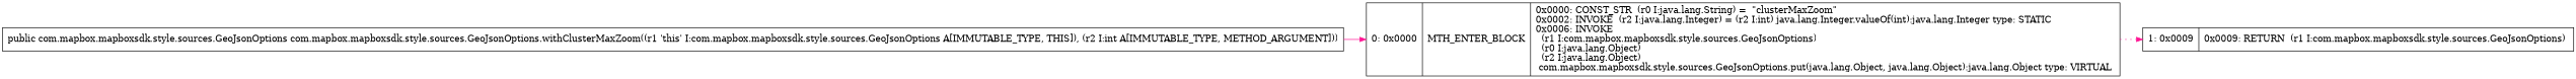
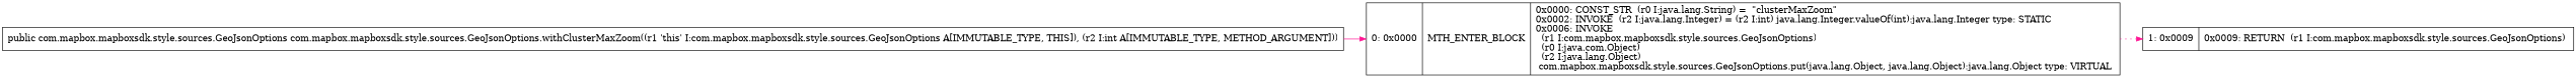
  digraph {
    rankdir=LR
    node [shape=record]
    edge [color=deeppink]
-   n1 [label="{0\:\ 0x0000|MTH_ENTER_BLOCK\l|0x0000: CONST_STR  (r0 I:java.lang.String) =  \"clusterMaxZoom\" \l0x0002: INVOKE  (r2 I:java.lang.Integer) = (r2 I:int) java.lang.Integer.valueOf(int):java.lang.Integer type: STATIC \l0x0006: INVOKE  \l  (r1 I:com.mapbox.mapboxsdk.style.sources.GeoJsonOptions)\l  (r0 I:java.lang.Object)\l  (r2 I:java.lang.Object)\l com.mapbox.mapboxsdk.style.sources.GeoJsonOptions.put(java.lang.Object, java.lang.Object):java.lang.Object type: VIRTUAL \l}"]
+   n1 [label="{0\:\ 0x0000|MTH_ENTER_BLOCK\l|0x0000: CONST_STR  (r0 I:java.lang.String) =  \"clusterMaxZoom\" \l0x0002: INVOKE  (r2 I:java.lang.Integer) = (r2 I:int) java.lang.Integer.valueOf(int):java.lang.Integer type: STATIC \l0x0006: INVOKE  \l  (r1 I:com.mapbox.mapboxsdk.style.sources.GeoJsonOptions)\l  (r0 I:java.com.Object)\l  (r2 I:java.lang.Object)\l com.mapbox.mapboxsdk.style.sources.GeoJsonOptions.put(java.lang.Object, java.lang.Object):java.lang.Object type: VIRTUAL \l}"]
    n2 [label="{1\:\ 0x0009|0x0009: RETURN  (r1 I:com.mapbox.mapboxsdk.style.sources.GeoJsonOptions) \l}"]
    n3 [label="{public com.mapbox.mapboxsdk.style.sources.GeoJsonOptions com.mapbox.mapboxsdk.style.sources.GeoJsonOptions.withClusterMaxZoom((r1 'this' I:com.mapbox.mapboxsdk.style.sources.GeoJsonOptions A[IMMUTABLE_TYPE, THIS]), (r2 I:int A[IMMUTABLE_TYPE, METHOD_ARGUMENT])) }"]
    n1 -> n2 [style=dotted]
    n3 -> n1 [style=solid]
  }
